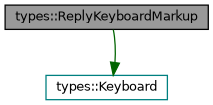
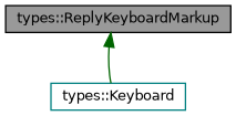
  digraph {
    node [fontname=Helvetica fontsize=10 shape=box style=filled]
    n1 [color=black fillcolor=grey60 fontcolor=black height=0.2 label="types::ReplyKeyboardMarkup" width=0.4]
    n2 [color=teal fillcolor=white height=0.2 label="types::Keyboard" width=0.4]
-   n2 -> n1 [color=darkgreen dir=back fontname=Helvetica fontsize=10 labelfontname=Helvetica labelfontsize=10 style=solid]
+   n1 -> n2 [color=darkgreen dir=back fontname=Helvetica fontsize=10 labelfontname=Helvetica labelfontsize=10 style=solid]
  }
